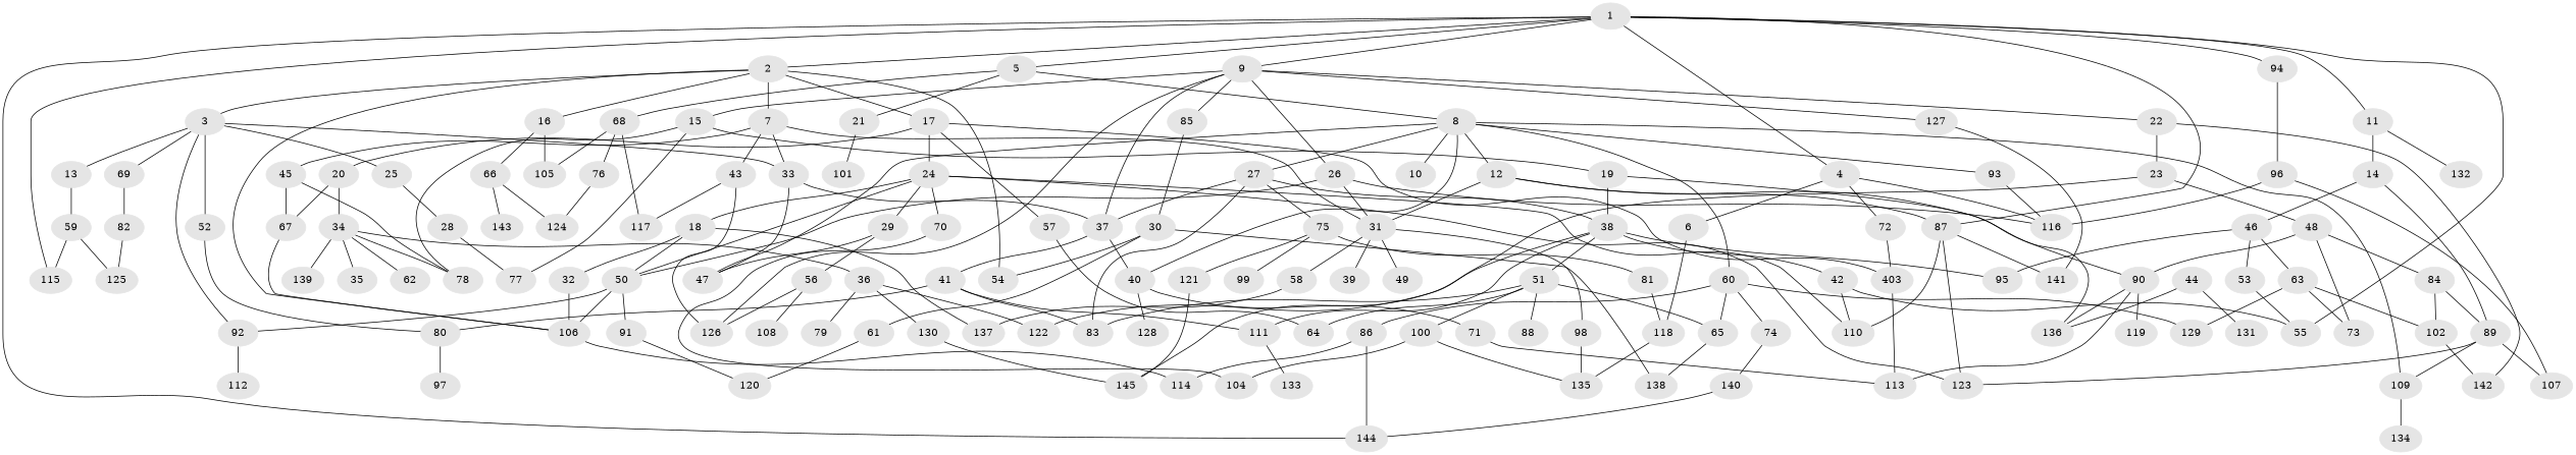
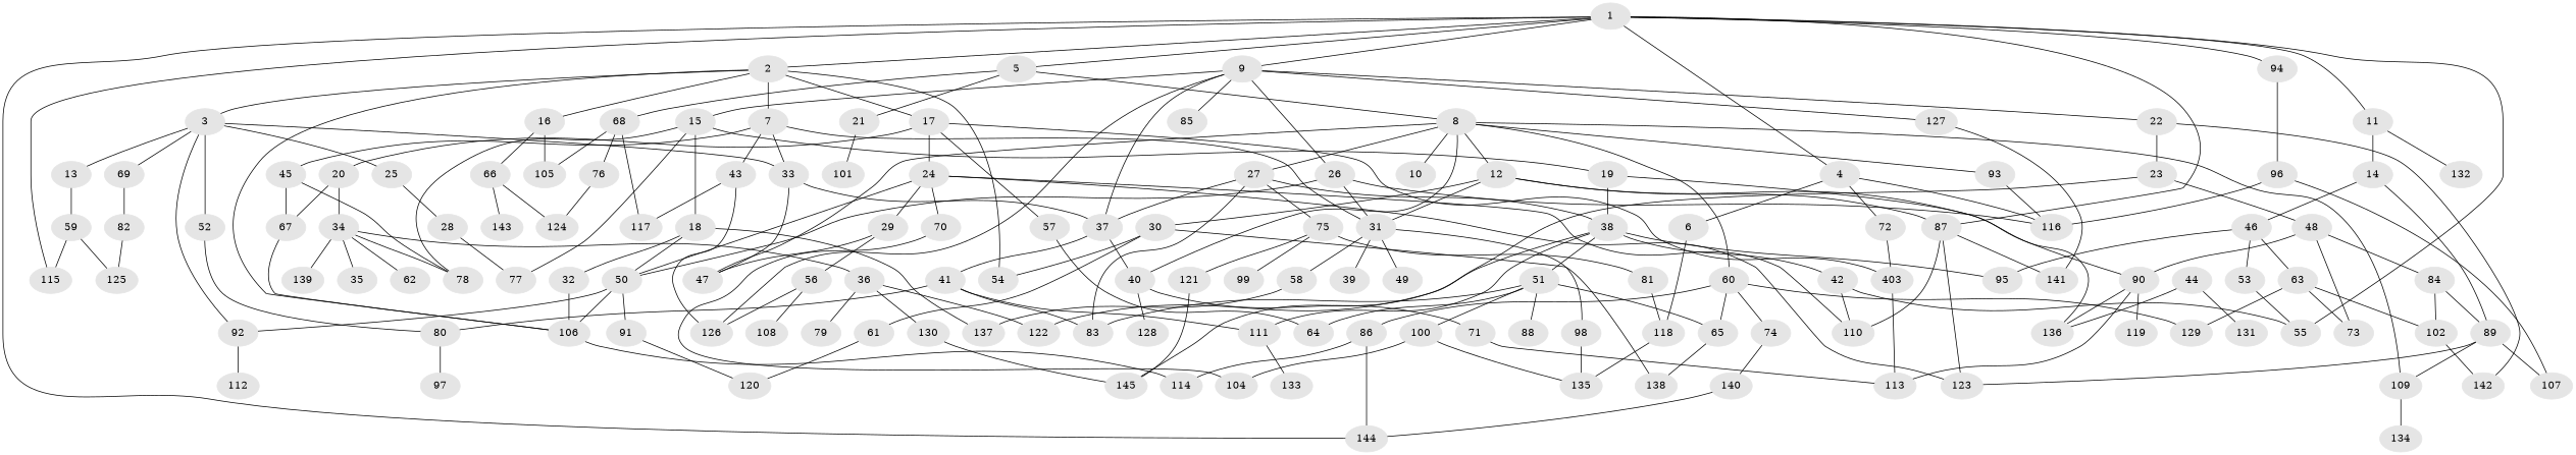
  graph {
    node [color=gray90 style=filled]
    1
    2
    4
    5
    9
    11
    55
    87
    94
    115
    144
    3
    7
    16
    17
    54
    106
    6
    72
    116
    8
    21
    68
    15
    22
    26
    37
    85
    126
    127
    14
    132
    110
    123
    141
    96
    13
    25
    33
    52
    69
    92
    31
    43
    45
    66
    105
    20
    24
    57
    n51 [label=403]
    114
    59
    28
    47
    80
    82
    112
    118
    10
    12
    27
    40
    60
    93
    109
    101
    117
    76
    135
    39
    49
    58
    98
    78
    67
    30
    90
    38
    75
    83
    71
    128
    65
    74
    86
    129
    134
    18
    19
    77
    23
    142
    50
    41
    46
    89
    61
    138
    136
    113
    119
    125
    95
    53
    63
    107
    32
    137
    124
    143
    34
    29
    70
    64
    91
    122
    42
    51
    111
    35
    36
    62
    139
    140
    48
    145
    73
    84
    56
    104
    81
    99
    121
    108
    120
    79
    130
    44
    131
    88
    100
    133
    97
    102
    1 -- 2
    1 -- 4
    1 -- 5
    1 -- 9
    1 -- 11
    1 -- 55
    1 -- 87
    1 -- 94
    1 -- 115
    1 -- 144
    2 -- 3
    2 -- 7
    2 -- 16
    2 -- 17
    2 -- 54
    2 -- 106
    4 -- 6
    4 -- 72
    4 -- 116
    5 -- 8
    5 -- 21
    5 -- 68
    9 -- 15
    9 -- 22
    9 -- 26
    9 -- 37
    9 -- 85
    9 -- 126
    9 -- 127
    11 -- 14
    11 -- 132
    87 -- 110
    87 -- 123
    87 -- 141
    94 -- 96
    3 -- 13
    3 -- 25
    3 -- 33
    3 -- 52
    3 -- 69
    3 -- 92
    7 -- 33
    7 -- 31
    7 -- 43
    7 -- 45
    16 -- 66
    16 -- 105
    17 -- 20
    17 -- 24
    17 -- 57
    17 -- n51
    106 -- 114
    6 -- 118
    72 -- n51
    8 -- 47
    8 -- 10
    8 -- 12
    8 -- 27
    8 -- 40
    8 -- 60
    8 -- 93
    8 -- 109
    21 -- 101
    68 -- 105
    68 -- 117
    68 -- 76
    15 -- 78
-   24 -- 18
+   15 -- 18
    15 -- 19
    15 -- 77
    22 -- 23
    22 -- 142
    26 -- 116
    26 -- 31
    26 -- 50
    37 -- 40
    37 -- 41
    127 -- 141
    14 -- 46
    14 -- 89
    96 -- 116
    96 -- 107
    13 -- 59
    25 -- 28
    33 -- 37
    33 -- 47
    52 -- 80
    69 -- 82
    92 -- 112
    31 -- 39
    31 -- 49
    31 -- 58
    31 -- 98
    43 -- 126
    43 -- 117
    45 -- 78
    45 -- 67
    66 -- 124
    66 -- 143
    20 -- 67
    20 -- 34
    24 -- 110
    24 -- 123
    24 -- 50
    24 -- 29
    24 -- 70
    57 -- 64
    n51 -- 113
    59 -- 115
    59 -- 125
    28 -- 77
    80 -- 97
    82 -- 125
    118 -- 135
    12 -- 87
    12 -- 31
-   85 -- 30
+   12 -- 30
    12 -- 90
    27 -- 37
    27 -- 38
    27 -- 75
    27 -- 83
    40 -- 71
    40 -- 128
    60 -- 65
    60 -- 74
    60 -- 86
    60 -- 129
    93 -- 116
    109 -- 134
    76 -- 124
    58 -- 137
    98 -- 135
    67 -- 106
    30 -- 54
    30 -- 61
    30 -- 138
    90 -- 136
    90 -- 113
    90 -- 119
    38 -- 95
    38 -- 122
    38 -- 42
    38 -- 51
    38 -- 111
    75 -- 81
    75 -- 99
    75 -- 121
    71 -- 113
    65 -- 138
    74 -- 140
    86 -- 144
    86 -- 114
    18 -- 50
    18 -- 32
    18 -- 137
    19 -- 38
    19 -- 136
    23 -- 48
    23 -- 145
    50 -- 106
    50 -- 92
    50 -- 91
    41 -- 80
    41 -- 83
    41 -- 111
    46 -- 95
    46 -- 53
    46 -- 63
    89 -- 123
    89 -- 109
    89 -- 107
    61 -- 120
    53 -- 55
    63 -- 129
    63 -- 73
    63 -- 102
    32 -- 106
    34 -- 78
    34 -- 35
    34 -- 36
    34 -- 62
    34 -- 139
    29 -- 47
    29 -- 56
    70 -- 104
    91 -- 120
    42 -- 55
    42 -- 110
    51 -- 83
    51 -- 65
    51 -- 64
    51 -- 88
    51 -- 100
    111 -- 133
    36 -- 122
    36 -- 79
    36 -- 130
    140 -- 144
    48 -- 90
    48 -- 73
    48 -- 84
    84 -- 89
    84 -- 102
    56 -- 126
    56 -- 108
    81 -- 118
    121 -- 145
    130 -- 145
    44 -- 136
    44 -- 131
    100 -- 135
    100 -- 104
    102 -- 142
  }
